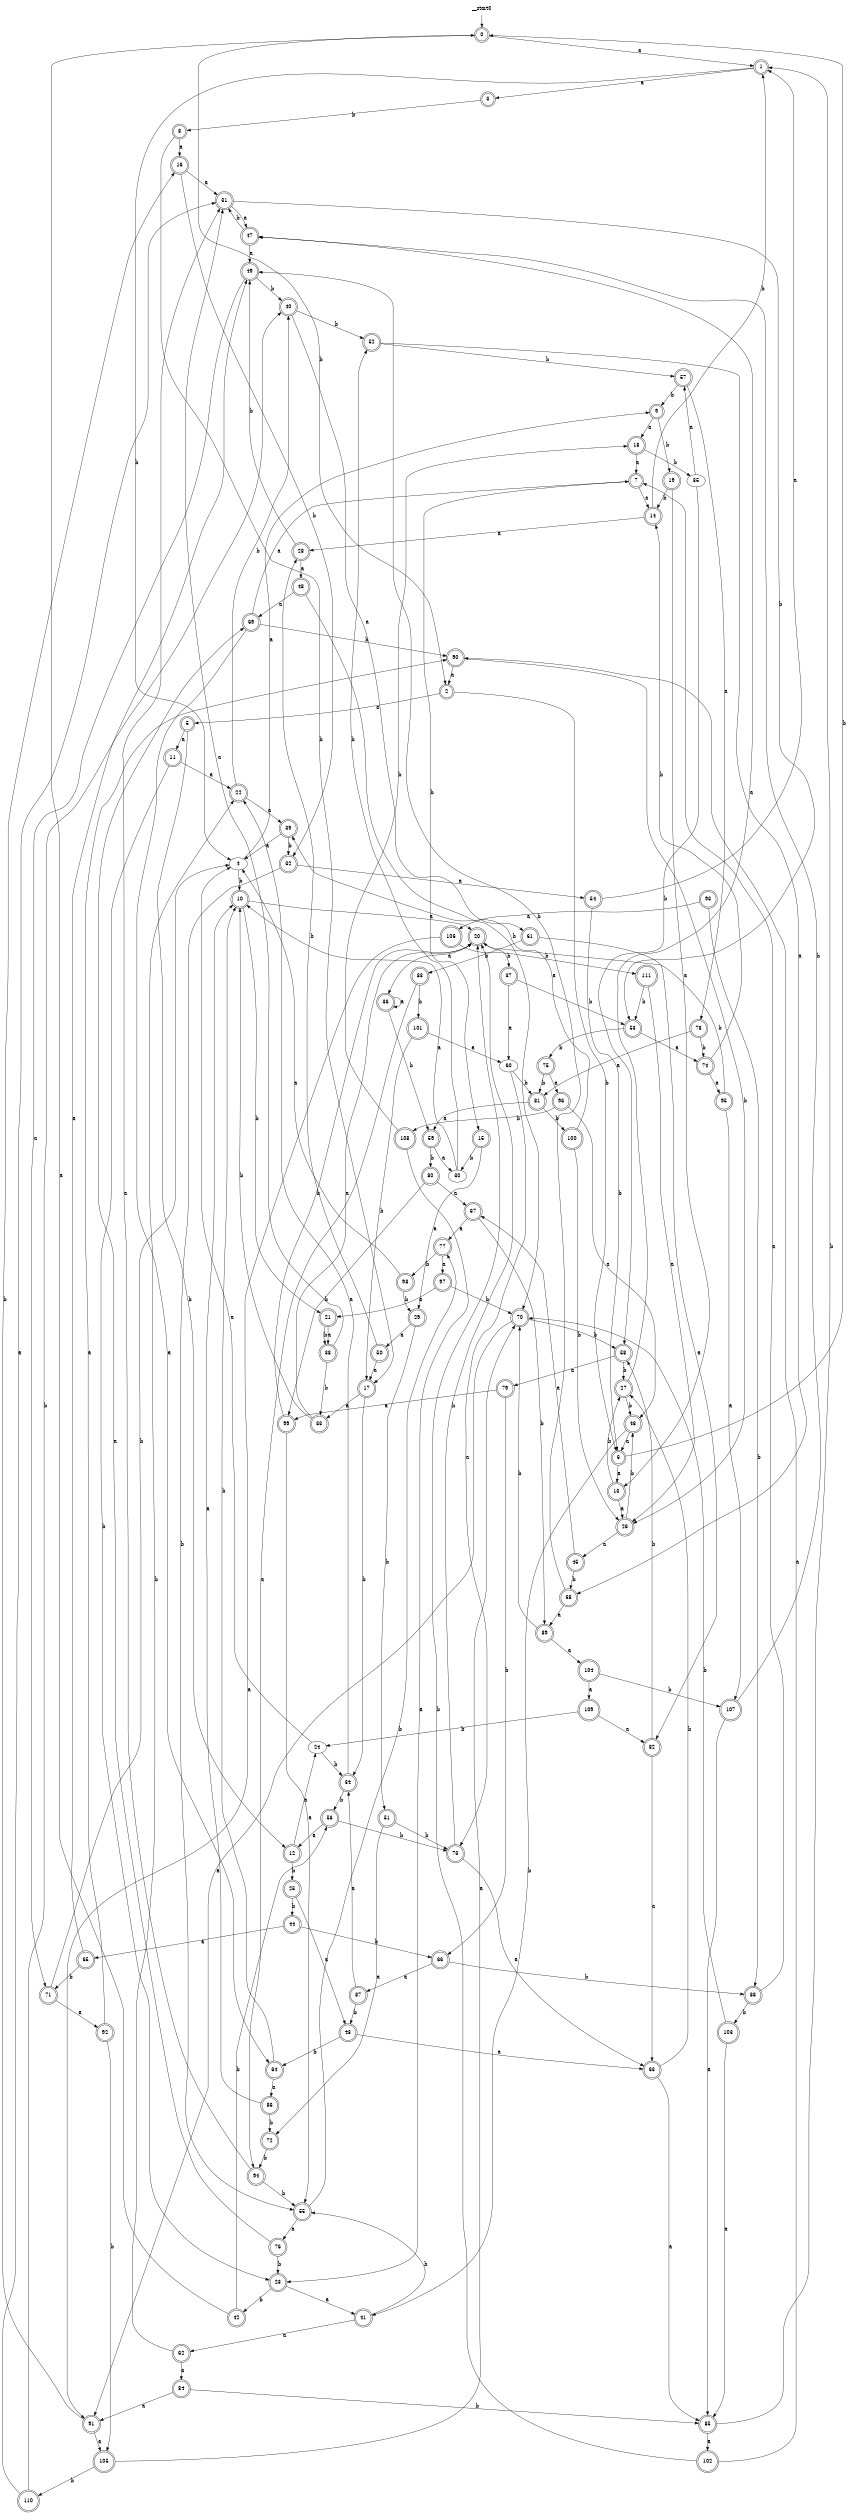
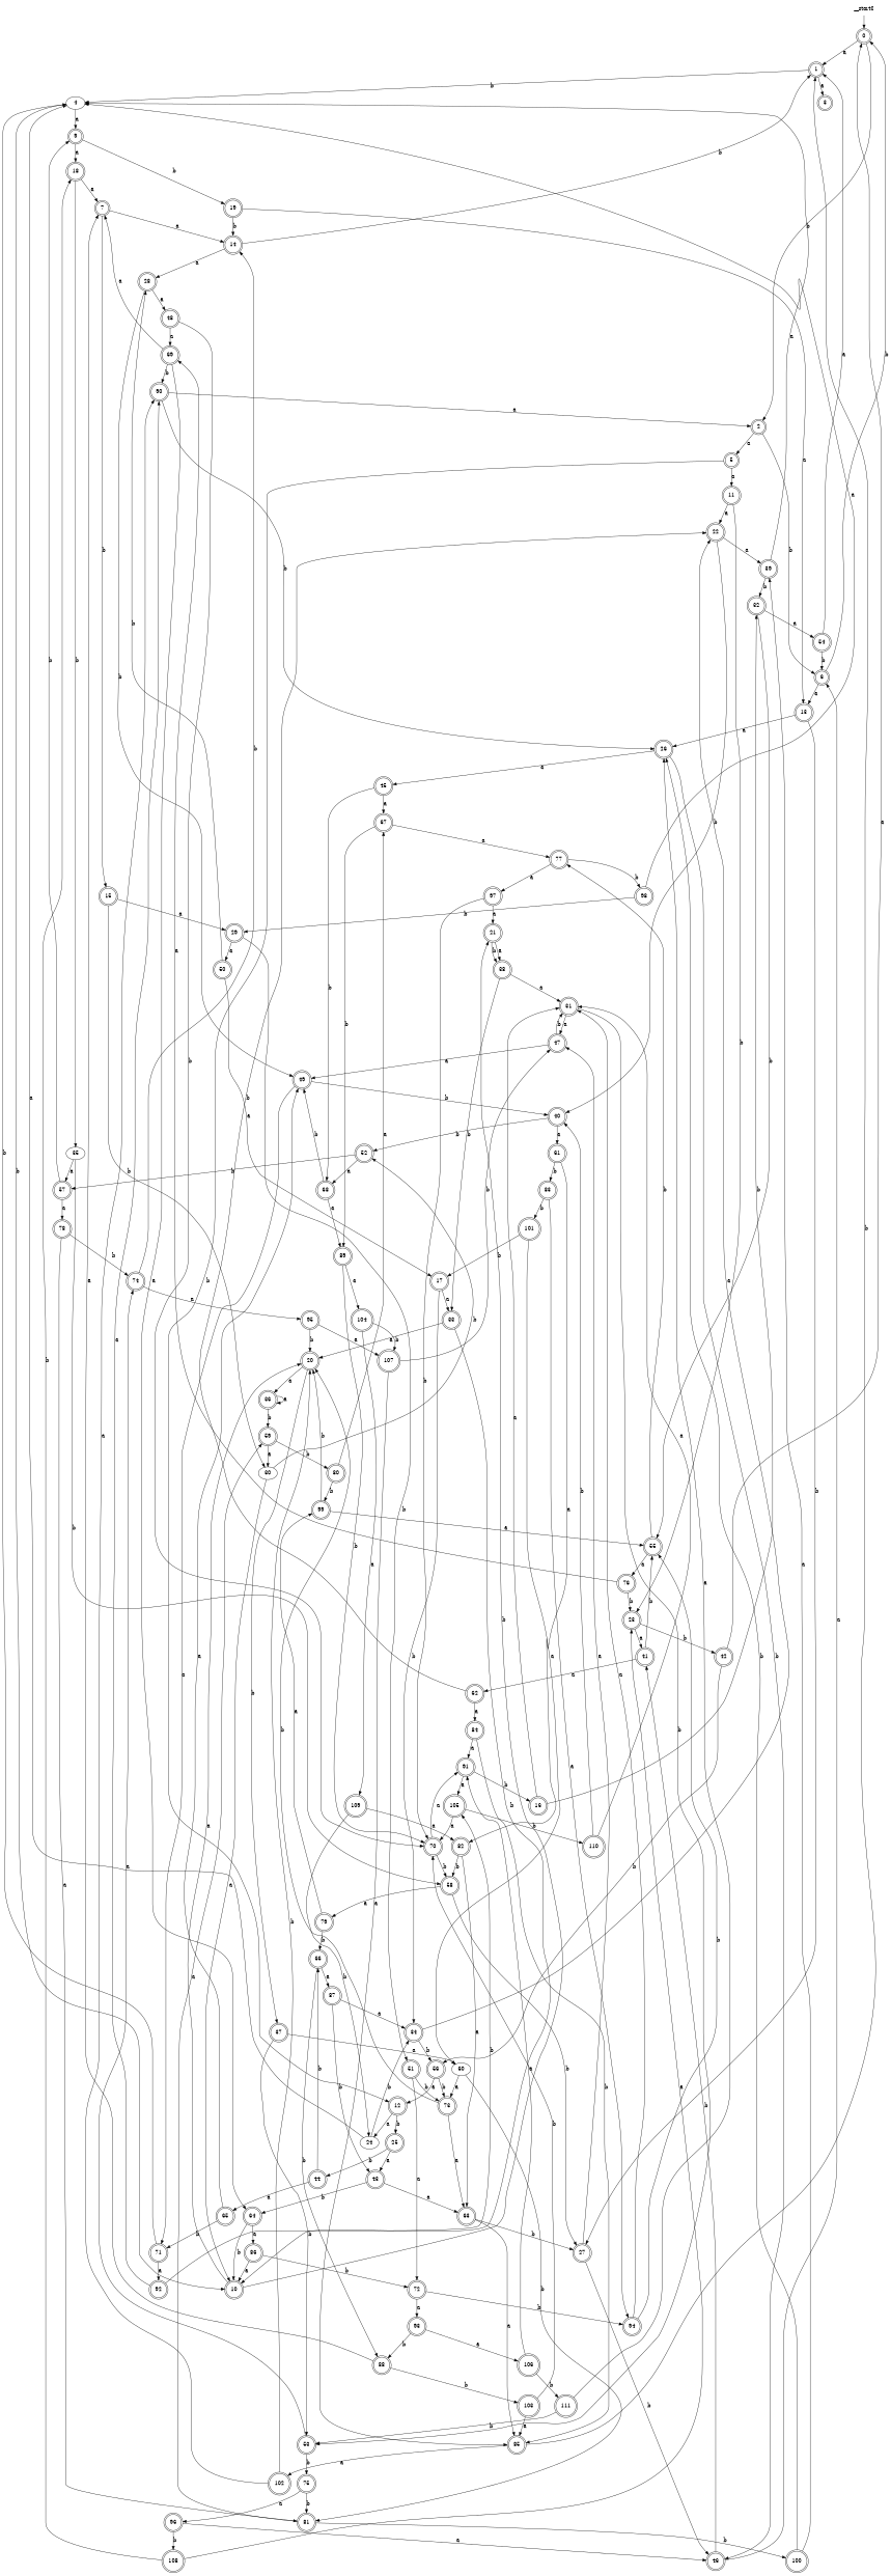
  digraph {
    node [shape=doublecircle]
    __start0 [shape=none]
    0
    1
    2
    3
    4 [shape=""]
    5
    6
-   8
    9
    10
    11
    12
    13
    7
    14
    15
    16
    17
    18
    19
    20
    21
    22
    23
    24 [shape=""]
    25
    26
    27
    28
    29
    30 [shape=""]
    31
    32
    33
    34
    35 [shape=""]
    36
    37
    38
    39
    40
    41
    42
    43
    44
    45
    46
    47
    48
    49
    50
    51
    52
    53
    54
    55
    56
    57
    58
    59
    60 [shape=""]
    61
    62
    63
    64
    65
    66
    67
    68
    69
    70
    71
    72
    73
    74
    75
    76
    77
    78
    79
    80
    81
    82
    83
    84
    85
    86
    87
    88
    89
    90
    91
    92
    93
    94
    95
    96
    97
    98
    99
    100
    101
    102
    103
    104
    105
    106
    107
    108
    109
    110
    111
    __start0 -> 0
    0 -> 1 [label=a]
    0 -> 2 [label=b]
    1 -> 3 [label=a]
    1 -> 4 [label=b]
    2 -> 5 [label=a]
    2 -> 6 [label=b]
-   3 -> 8 [label=b]
    4 -> 9 [label=a]
    4 -> 10 [label=b]
    5 -> 11 [label=a]
    5 -> 12 [label=b]
    6 -> 0 [label=b]
    6 -> 13 [label=a]
-   8 -> 16 [label=a]
-   8 -> 17 [label=b]
    9 -> 18 [label=a]
    9 -> 19 [label=b]
    10 -> 20 [label=a]
    10 -> 21 [label=b]
    11 -> 22 [label=a]
    11 -> 23 [label=b]
    12 -> 24 [label=a]
    12 -> 25 [label=b]
    13 -> 26 [label=a]
    13 -> 27 [label=b]
    7 -> 14 [label=a]
    7 -> 15 [label=b]
    14 -> 1 [label=b]
    14 -> 28 [label=a]
    15 -> 29 [label=a]
    15 -> 30 [label=b]
    16 -> 31 [label=a]
    16 -> 32 [label=b]
    17 -> 33 [label=a]
    17 -> 34 [label=b]
    18 -> 7 [label=a]
    18 -> 35 [label=b]
    19 -> 13 [label=a]
    19 -> 14 [label=b]
    20 -> 36 [label=a]
    20 -> 37 [label=b]
    21 -> 38 [label=a]
    21 -> 38 [label=b]
    22 -> 39 [label=a]
    22 -> 40 [label=b]
    23 -> 41 [label=a]
    23 -> 42 [label=b]
    24 -> 4 [label=a]
    24 -> 34 [label=b]
    25 -> 43 [label=a]
    25 -> 44 [label=b]
    26 -> 45 [label=a]
    26 -> 46 [label=b]
    27 -> 46 [label=b]
    27 -> 47 [label=a]
    28 -> 48 [label=a]
    28 -> 49 [label=b]
    29 -> 50 [label=a]
    29 -> 51 [label=b]
    30 -> 10 [label=a]
    30 -> 52 [label=b]
    31 -> 47 [label=a]
    31 -> 53 [label=b]
    32 -> 54 [label=a]
    32 -> 55 [label=b]
    33 -> 10 [label=b]
    33 -> 20 [label=a]
    34 -> 22 [label=a]
    34 -> 56 [label=b]
    35 -> 57 [label=a]
    35 -> 58 [label=b]
    36 -> 36 [label=a]
    36 -> 59 [label=b]
    37 -> 53 [label=b]
    37 -> 60 [label=a]
    38 -> 31 [label=a]
    38 -> 33 [label=b]
    39 -> 4 [label=a]
    39 -> 32 [label=b]
    40 -> 52 [label=b]
    40 -> 61 [label=a]
    41 -> 55 [label=b]
    41 -> 62 [label=a]
    42 -> 0 [label=a]
    42 -> 56 [label=b]
    43 -> 63 [label=a]
    43 -> 64 [label=b]
    44 -> 65 [label=a]
    44 -> 66 [label=b]
    45 -> 67 [label=a]
    45 -> 68 [label=b]
    46 -> 6 [label=a]
    46 -> 41 [label=b]
    47 -> 31 [label=b]
    47 -> 49 [label=a]
    48 -> 69 [label=a]
    48 -> 70 [label=b]
    49 -> 40 [label=b]
    49 -> 71 [label=a]
    50 -> 17 [label=a]
    50 -> 28 [label=b]
    51 -> 72 [label=a]
    51 -> 73 [label=b]
    52 -> 57 [label=b]
    52 -> 68 [label=a]
    53 -> 74 [label=a]
    53 -> 75 [label=b]
    54 -> 1 [label=a]
    54 -> 6 [label=b]
    55 -> 76 [label=a]
    55 -> 77 [label=b]
    56 -> 12 [label=a]
    56 -> 73 [label=b]
    57 -> 9 [label=b]
    57 -> 78 [label=a]
    58 -> 27 [label=b]
    58 -> 79 [label=a]
    59 -> 30 [label=a]
    59 -> 80 [label=b]
    60 -> 73 [label=a]
    60 -> 81 [label=b]
    61 -> 82 [label=a]
    61 -> 83 [label=b]
    62 -> 22 [label=b]
    62 -> 84 [label=a]
    63 -> 27 [label=b]
    63 -> 85 [label=a]
    64 -> 10 [label=b]
    64 -> 86 [label=a]
    65 -> 49 [label=a]
    65 -> 71 [label=b]
    66 -> 87 [label=a]
    66 -> 88 [label=b]
    67 -> 77 [label=a]
    67 -> 89 [label=b]
    68 -> 49 [label=b]
    68 -> 89 [label=a]
    69 -> 7 [label=a]
    69 -> 64 [label=a]
    69 -> 90 [label=b]
    70 -> 58 [label=b]
    70 -> 91 [label=a]
    71 -> 4 [label=b]
    71 -> 92 [label=a]
+   72 -> 93 [label=a]
    72 -> 94 [label=b]
    73 -> 20 [label=b]
    73 -> 63 [label=a]
    74 -> 14 [label=b]
    74 -> 95 [label=a]
    75 -> 81 [label=b]
    75 -> 96 [label=a]
    76 -> 23 [label=b]
    76 -> 69 [label=a]
    77 -> 97 [label=a]
    77 -> 98 [label=b]
    78 -> 74 [label=b]
    78 -> 81 [label=a]
    79 -> 66 [label=b]
    79 -> 99 [label=a]
    80 -> 67 [label=a]
    80 -> 99 [label=b]
    81 -> 59 [label=a]
    81 -> 100 [label=b]
    82 -> 58 [label=b]
    82 -> 63 [label=a]
    83 -> 94 [label=a]
    83 -> 101 [label=b]
    84 -> 85 [label=b]
    84 -> 91 [label=a]
    85 -> 1 [label=b]
    85 -> 102 [label=a]
    86 -> 10 [label=a]
    86 -> 72 [label=b]
    87 -> 34 [label=a]
    87 -> 43 [label=b]
    88 -> 7 [label=a]
    88 -> 103 [label=b]
    89 -> 70 [label=b]
    89 -> 104 [label=a]
    90 -> 2 [label=a]
    90 -> 26 [label=b]
    91 -> 16 [label=b]
    91 -> 105 [label=a]
    92 -> 90 [label=a]
    92 -> 105 [label=b]
    93 -> 88 [label=b]
    93 -> 106 [label=a]
    94 -> 31 [label=a]
    94 -> 55 [label=b]
    95 -> 20 [label=b]
    95 -> 107 [label=a]
    96 -> 46 [label=a]
    96 -> 108 [label=b]
    97 -> 21 [label=a]
    97 -> 70 [label=b]
    98 -> 4 [label=a]
    98 -> 29 [label=b]
    99 -> 20 [label=b]
    99 -> 55 [label=a]
    100 -> 26 [label=b]
    100 -> 39 [label=a]
    101 -> 17 [label=b]
    101 -> 60 [label=a]
    102 -> 20 [label=b]
    102 -> 90 [label=a]
    103 -> 70 [label=b]
    103 -> 85 [label=a]
    104 -> 107 [label=b]
    104 -> 109 [label=a]
    105 -> 70 [label=a]
    105 -> 110 [label=b]
    106 -> 91 [label=a]
    106 -> 111 [label=b]
    107 -> 47 [label=b]
    107 -> 85 [label=a]
    108 -> 18 [label=b]
    108 -> 23 [label=a]
    109 -> 24 [label=b]
    109 -> 82 [label=a]
    110 -> 31 [label=a]
    110 -> 40 [label=b]
    111 -> 26 [label=a]
    111 -> 53 [label=b]
  }
